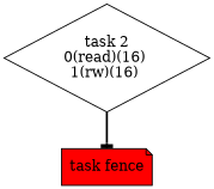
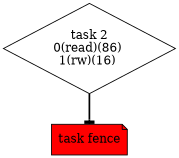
  digraph {
    node [style=filled]
    n1 [fillcolor=red label="task fence" shape=note]
-   n2 [fillcolor=white label="task 2\n0(read)(16) \n1(rw)(16) " shape=diamond]
+   n2 [fillcolor=white label="task 2\n0(read)(86) \n1(rw)(16) " shape=diamond]
    n2 -> n1 [style=bold arrowhead=tee]
  }
